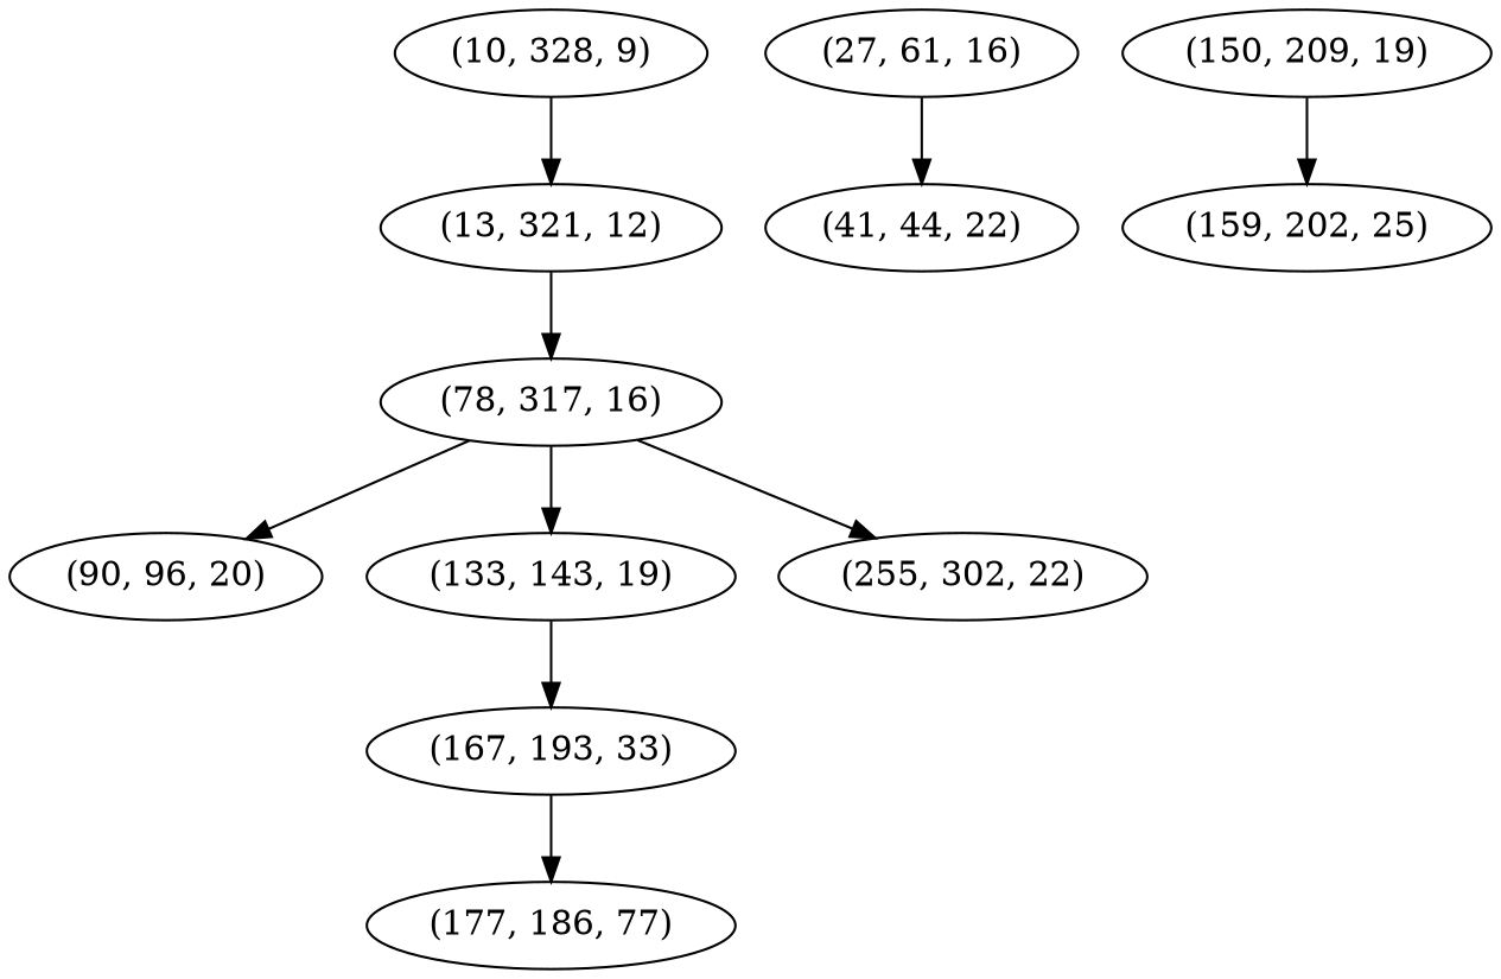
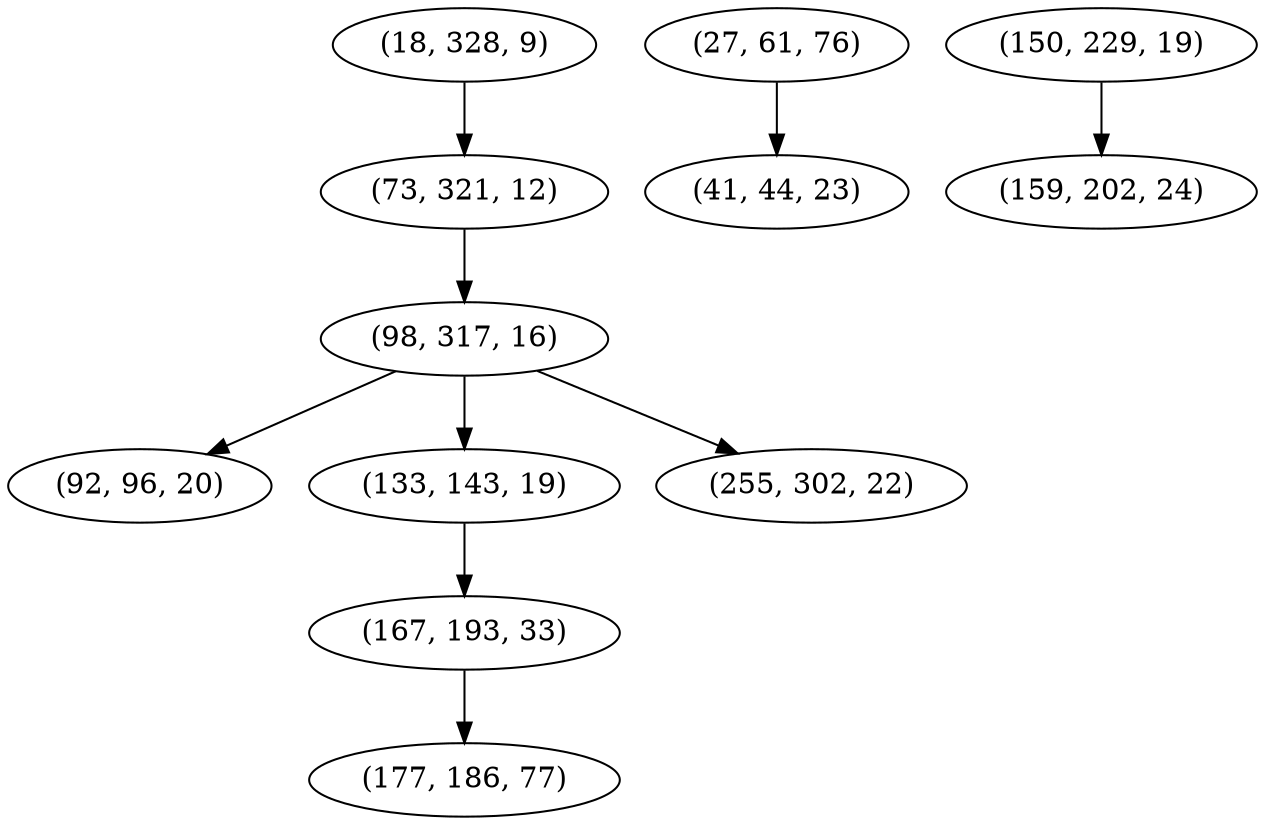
  digraph {
-   "(10, 328, 9)"
-   "(73, 321, 12)" [label="(13, 321, 12)"]
-   "(27, 61, 16)"
-   "(41, 44, 23)" [label="(41, 44, 22)"]
-   "(78, 317, 16)"
-   "(90, 96, 20)"
+   "(10, 328, 9)" [label="(18, 328, 9)"]
+   "(73, 321, 12)"
+   "(27, 61, 16)" [label="(27, 61, 76)"]
+   "(41, 44, 23)"
+   "(78, 317, 16)" [label="(98, 317, 16)"]
+   "(90, 96, 20)" [label="(92, 96, 20)"]
    "(133, 143, 19)"
    "(255, 302, 22)"
    "(167, 193, 33)"
-   "(150, 209, 19)"
-   "(159, 202, 25)"
+   "(150, 209, 19)" [label="(150, 229, 19)"]
+   "(159, 202, 25)" [label="(159, 202, 24)"]
    n12 [label="(177, 186, 77)"]
    "(10, 328, 9)" -> "(73, 321, 12)"
    "(73, 321, 12)" -> "(78, 317, 16)"
    "(27, 61, 16)" -> "(41, 44, 23)"
    "(78, 317, 16)" -> "(90, 96, 20)"
    "(78, 317, 16)" -> "(133, 143, 19)"
    "(78, 317, 16)" -> "(255, 302, 22)"
    "(133, 143, 19)" -> "(167, 193, 33)"
    "(167, 193, 33)" -> n12
    "(150, 209, 19)" -> "(159, 202, 25)"
  }
